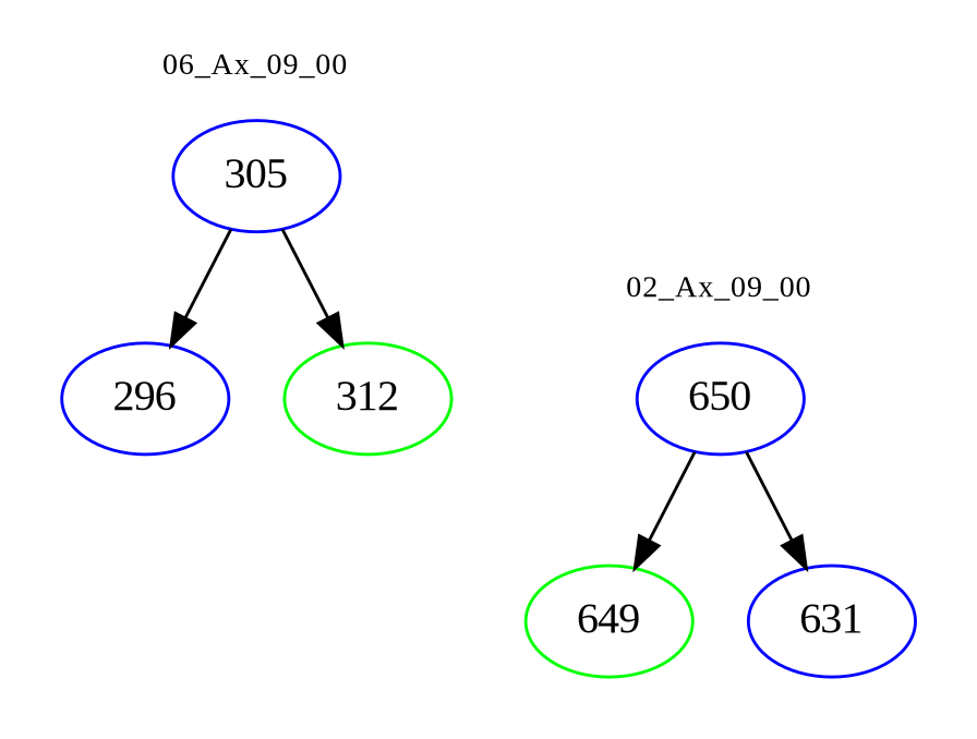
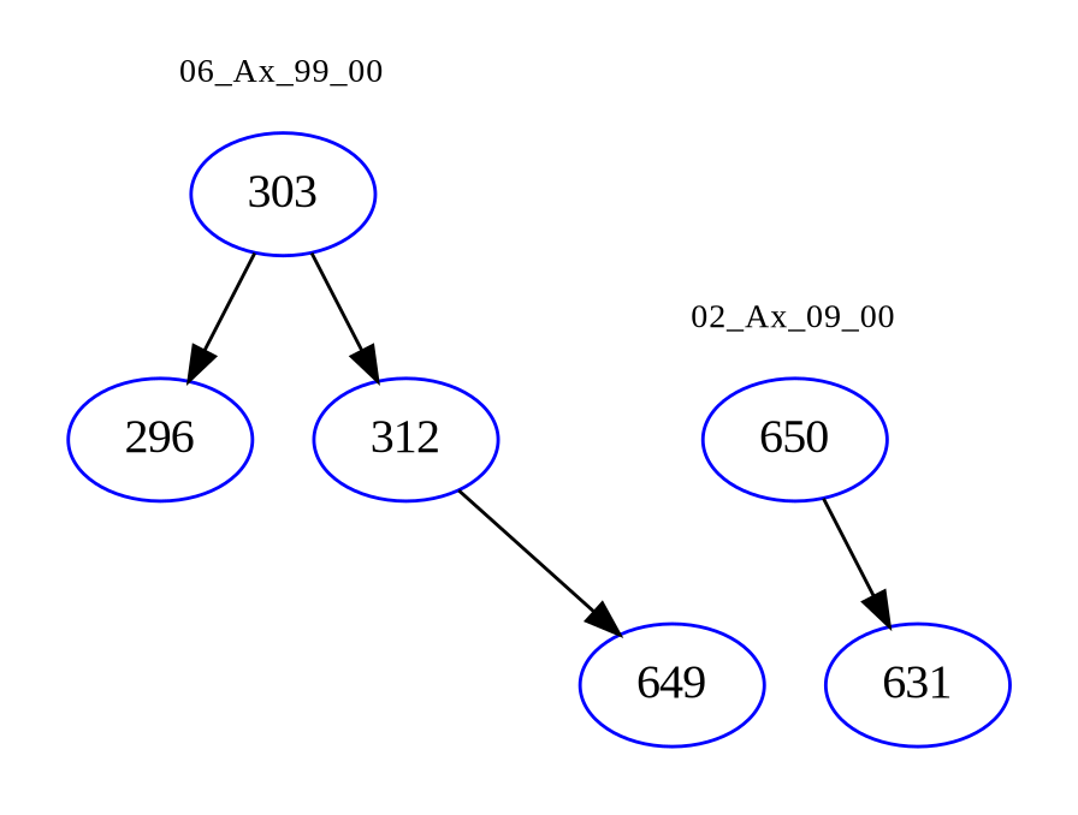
  digraph {
    fontname="Liberation Serif"
    node [color=blue fontname="Liberation Serif"]
    edge [color=black fontname="Liberation Serif"]
-   n1 [label=305]
+   n1 [label=303]
    n2 [label=296]
-   n3 [color=green label=312]
+   n3 [label=312]
    n4 [label=650]
    n5 [label=631]
-   n6 [color=green label=649]
+   n6 [label=649]
    subgraph cluster_1 {
      color=white
      fontsize=10
-     label="06_Ax_09_00"
+     label="06_Ax_99_00"
      n1
      n2
      n3
    }
    subgraph cluster_2 {
      color=white
      fontsize=10
      label="02_Ax_09_00"
      n4
      n5
      n6
    }
    n1 -> n2
    n1 -> n3
    n4 -> n5
-   n4 -> n6
+   n3 -> n6
  }
